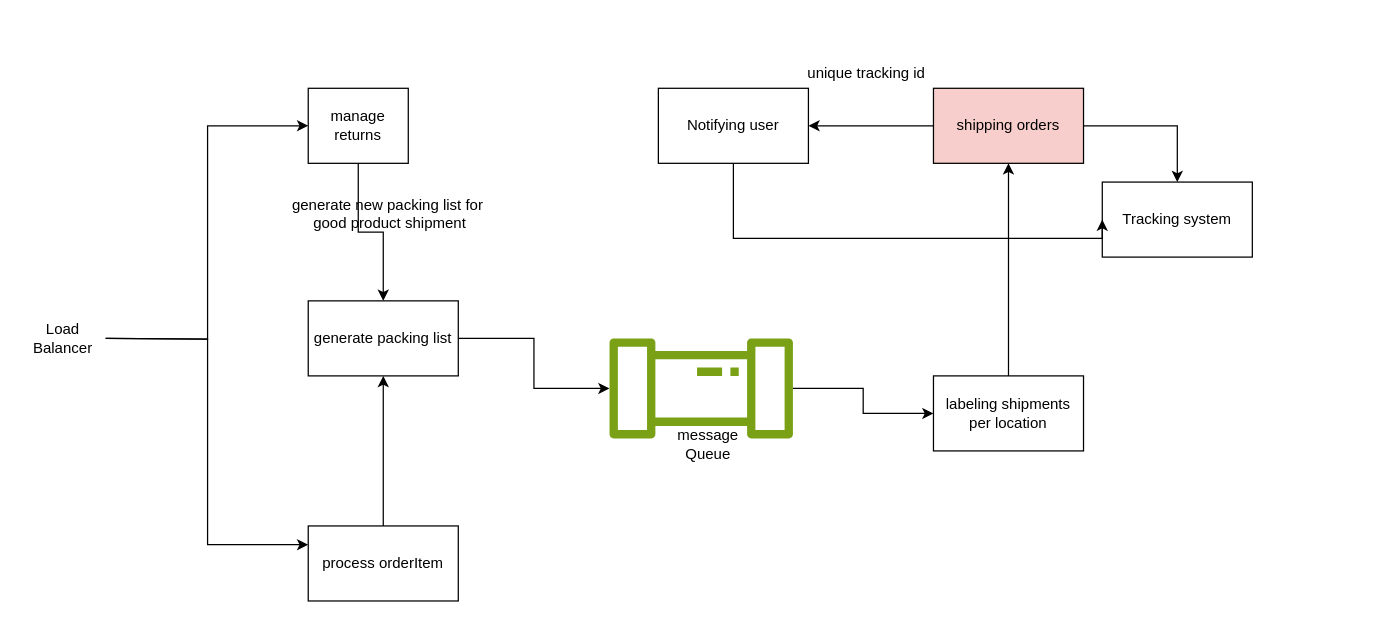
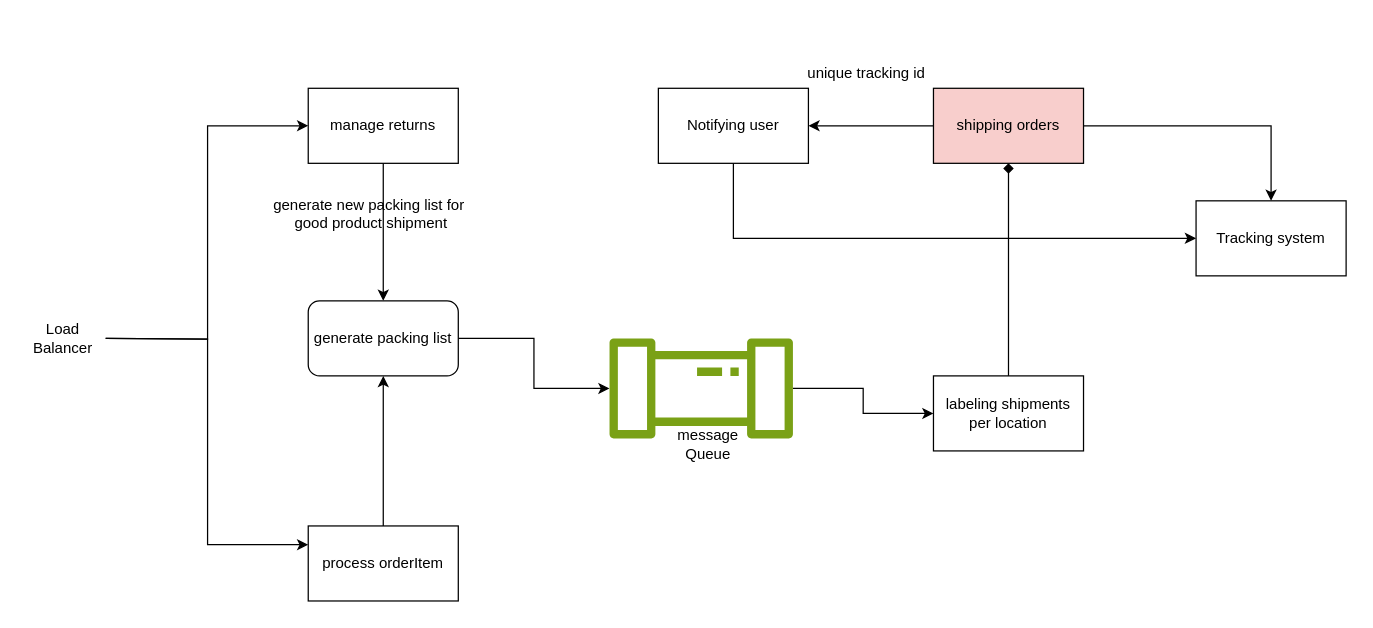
  <mxCell id="0" />
  <mxCell id="1" parent="0" />
  <mxCell id="2" value="" style="edgeStyle=orthogonalEdgeStyle;rounded=0;orthogonalLoop=1;jettySize=auto;html=1;" parent="1" source="3" target="9" edge="1"><mxGeometry relative="1" as="geometry" /></mxCell>
  <mxCell id="3" value="process orderItem" style="rounded=0;whiteSpace=wrap;html=1;" parent="1" vertex="1"><mxGeometry x="246" y="420" width="120" height="60" as="geometry" /></mxCell>
  <mxCell id="4" style="edgeStyle=orthogonalEdgeStyle;rounded=0;orthogonalLoop=1;jettySize=auto;html=1;entryX=0;entryY=0.5;entryDx=0;entryDy=0;" parent="1" target="7" edge="1"><mxGeometry relative="1" as="geometry"><mxPoint x="84.005" y="270" as="sourcePoint" /></mxGeometry></mxCell>
  <mxCell id="5" style="edgeStyle=orthogonalEdgeStyle;rounded=0;orthogonalLoop=1;jettySize=auto;html=1;entryX=0;entryY=0.25;entryDx=0;entryDy=0;" parent="1" target="3" edge="1"><mxGeometry relative="1" as="geometry"><mxPoint x="84.005" y="270" as="sourcePoint" /></mxGeometry></mxCell>
  <mxCell id="6" value="" style="edgeStyle=orthogonalEdgeStyle;rounded=0;orthogonalLoop=1;jettySize=auto;html=1;" parent="1" source="7" target="9" edge="1"><mxGeometry relative="1" as="geometry" /></mxCell>
- <mxCell id="7" value="manage returns" style="rounded=0;whiteSpace=wrap;html=1;" parent="1" vertex="1"><mxGeometry x="246" y="70" width="80" height="60" as="geometry" /></mxCell>
+ <mxCell id="7" value="manage returns" style="rounded=0;whiteSpace=wrap;html=1;" parent="1" vertex="1"><mxGeometry x="246" y="70" width="120" height="60" as="geometry" /></mxCell>
  <mxCell id="8" style="edgeStyle=orthogonalEdgeStyle;rounded=0;orthogonalLoop=1;jettySize=auto;html=1;" parent="1" source="9" target="11" edge="1"><mxGeometry relative="1" as="geometry" /></mxCell>
- <mxCell id="9" value="generate packing list" style="whiteSpace=wrap;html=1;rounded=0;" parent="1" vertex="1"><mxGeometry x="246" y="240" width="120" height="60" as="geometry" /></mxCell>
+ <mxCell id="9" value="generate packing list" style="rounded=1;whiteSpace=wrap;html=1;" parent="1" vertex="1"><mxGeometry x="246" y="240" width="120" height="60" as="geometry" /></mxCell>
  <mxCell id="10" style="edgeStyle=orthogonalEdgeStyle;rounded=0;orthogonalLoop=1;jettySize=auto;html=1;entryX=0;entryY=0.5;entryDx=0;entryDy=0;" parent="1" source="11" target="16" edge="1"><mxGeometry relative="1" as="geometry" /></mxCell>
  <mxCell id="11" value="" style="sketch=0;outlineConnect=0;fontColor=#232F3E;gradientColor=none;fillColor=#7AA116;strokeColor=none;dashed=0;verticalLabelPosition=bottom;verticalAlign=top;align=center;html=1;fontSize=12;fontStyle=0;aspect=fixed;pointerEvents=1;shape=mxgraph.aws4.iot_analytics_pipeline;" parent="1" vertex="1"><mxGeometry x="486" y="270" width="148.56" height="80" as="geometry" /></mxCell>
  <mxCell id="12" value="message Queue" style="text;html=1;align=center;verticalAlign=middle;whiteSpace=wrap;rounded=0;" parent="1" vertex="1"><mxGeometry x="536" y="340" width="60" height="30" as="geometry" /></mxCell>
- <mxCell id="13" value="generate new packing list for&amp;nbsp;&lt;div&gt;good product shipment&lt;/div&gt;&lt;div&gt;&lt;br&gt;&lt;/div&gt;&lt;div&gt;&lt;br&gt;&lt;/div&gt;" style="text;html=1;align=center;verticalAlign=middle;resizable=0;points=[];autosize=1;strokeColor=none;fillColor=none;" parent="1" vertex="1"><mxGeometry x="221" y="150" width="180" height="70" as="geometry" /></mxCell>
+ <mxCell id="13" value="generate new packing list for&amp;nbsp;&lt;div&gt;good product shipment&lt;/div&gt;&lt;div&gt;&lt;br&gt;&lt;/div&gt;&lt;div&gt;&lt;br&gt;&lt;/div&gt;" style="text;html=1;align=center;verticalAlign=middle;resizable=0;points=[];autosize=1;strokeColor=none;fillColor=none;" parent="1" vertex="1"><mxGeometry x="206" y="150" width="180" height="70" as="geometry" /></mxCell>
  <mxCell id="14" value="Load Balancer" style="text;html=1;align=center;verticalAlign=middle;whiteSpace=wrap;rounded=0;" parent="1" vertex="1"><mxGeometry x="20" y="255" width="60" height="30" as="geometry" /></mxCell>
- <mxCell id="15" style="edgeStyle=orthogonalEdgeStyle;rounded=0;orthogonalLoop=1;jettySize=auto;html=1;" parent="1" source="16" target="19" edge="1"><mxGeometry relative="1" as="geometry" /></mxCell>
+ <mxCell id="15" style="edgeStyle=orthogonalEdgeStyle;rounded=0;orthogonalLoop=1;jettySize=auto;html=1;endArrow=diamond;" parent="1" source="16" target="19" edge="1"><mxGeometry relative="1" as="geometry" /></mxCell>
  <mxCell id="16" value="labeling shipments&lt;div&gt;per location&lt;/div&gt;" style="rounded=0;whiteSpace=wrap;html=1;" parent="1" vertex="1"><mxGeometry x="746" y="300" width="120" height="60" as="geometry" /></mxCell>
  <mxCell id="17" value="" style="edgeStyle=orthogonalEdgeStyle;rounded=0;orthogonalLoop=1;jettySize=auto;html=1;" parent="1" source="19" target="20" edge="1"><mxGeometry relative="1" as="geometry" /></mxCell>
  <mxCell id="18" style="edgeStyle=orthogonalEdgeStyle;rounded=0;orthogonalLoop=1;jettySize=auto;html=1;entryX=1;entryY=0.5;entryDx=0;entryDy=0;" parent="1" source="19" target="22" edge="1"><mxGeometry relative="1" as="geometry" /></mxCell>
  <mxCell id="19" value="shipping orders" style="rounded=0;whiteSpace=wrap;html=1;fillColor=#f8cecc;" parent="1" vertex="1"><mxGeometry x="746" y="70" width="120" height="60" as="geometry" /></mxCell>
- <mxCell id="20" value="Tracking system" style="whiteSpace=wrap;html=1;rounded=0;" parent="1" vertex="1"><mxGeometry x="881" y="145" width="120" height="60" as="geometry" /></mxCell>
+ <mxCell id="20" value="Tracking system" style="whiteSpace=wrap;html=1;rounded=0;" parent="1" vertex="1"><mxGeometry x="956" y="160" width="120" height="60" as="geometry" /></mxCell>
  <mxCell id="21" style="edgeStyle=orthogonalEdgeStyle;rounded=0;orthogonalLoop=1;jettySize=auto;html=1;entryX=0;entryY=0.5;entryDx=0;entryDy=0;" parent="1" source="22" target="20" edge="1"><mxGeometry relative="1" as="geometry"><Array as="points"><mxPoint x="586" y="190" /></Array></mxGeometry></mxCell>
  <mxCell id="22" value="Notifying user" style="whiteSpace=wrap;html=1;rounded=0;" parent="1" vertex="1"><mxGeometry x="526" y="70" width="120" height="60" as="geometry" /></mxCell>
  <mxCell id="23" value="&amp;nbsp;unique tracking id" style="text;html=1;align=center;verticalAlign=middle;whiteSpace=wrap;rounded=0;" parent="1" vertex="1"><mxGeometry x="586" y="20" width="210" height="75" as="geometry" /></mxCell>
